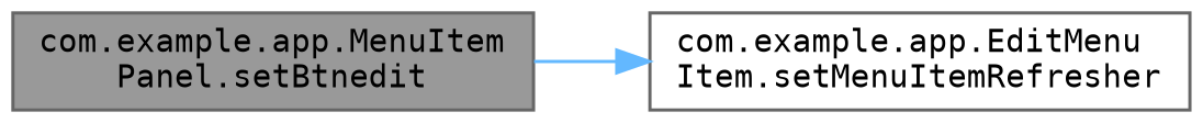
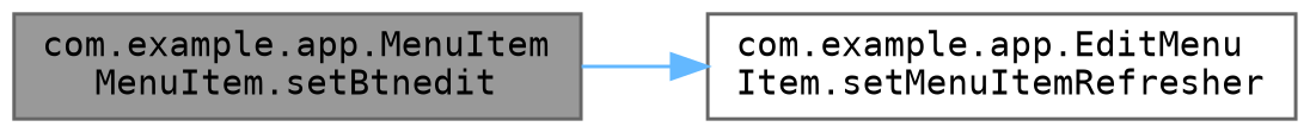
  digraph {
    rankdir=LR
    fontname="DejaVu Sans Mono"
    node [fontname="DejaVu Sans Mono" fontsize=10 shape=box style=filled]
-   n1 [color=gray40 fillcolor=grey60 fontcolor=black height=0.2 label="com.example.app.MenuItem\lPanel.setBtnedit" width=0.4]
+   n1 [color=gray40 fillcolor=grey60 fontcolor=black height=0.2 label="com.example.app.MenuItem\lMenuItem.setBtnedit" width=0.4]
    n2 [color=grey40 fillcolor=white height=0.2 label="com.example.app.EditMenu\lItem.setMenuItemRefresher" width=0.4]
    n1 -> n2 [color=steelblue1 fontname="DejaVu Sans Mono" fontsize=10 labelfontname=Helvetica labelfontsize=10 style=solid]
  }
